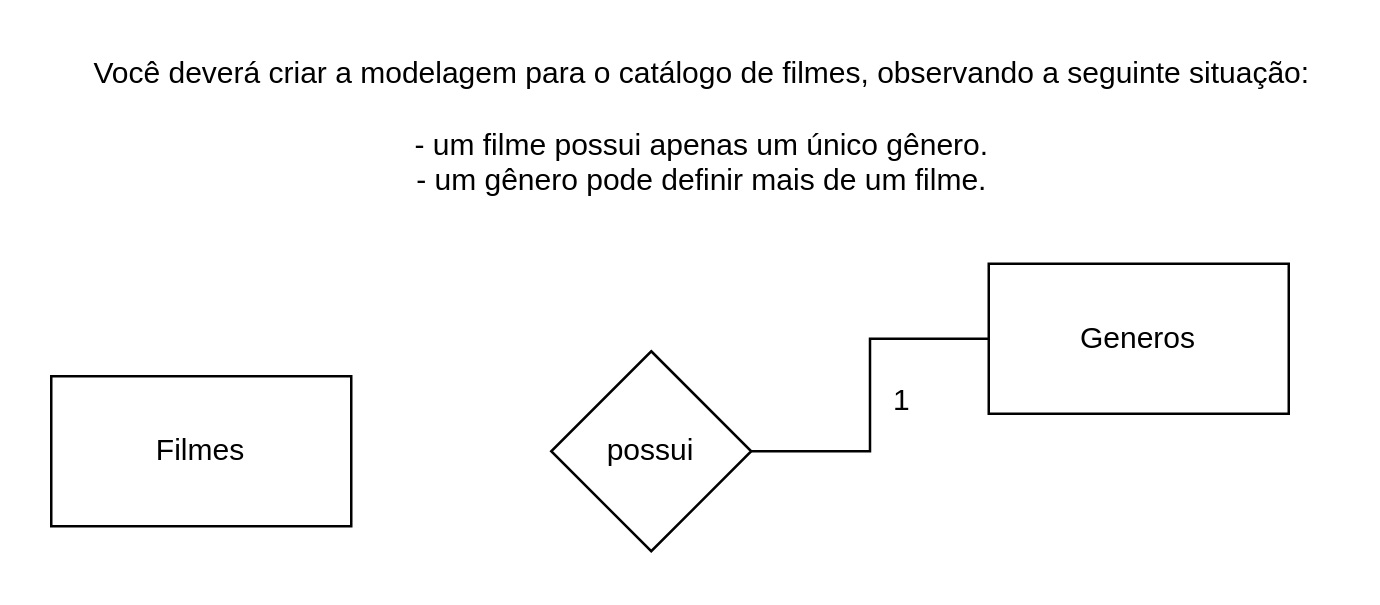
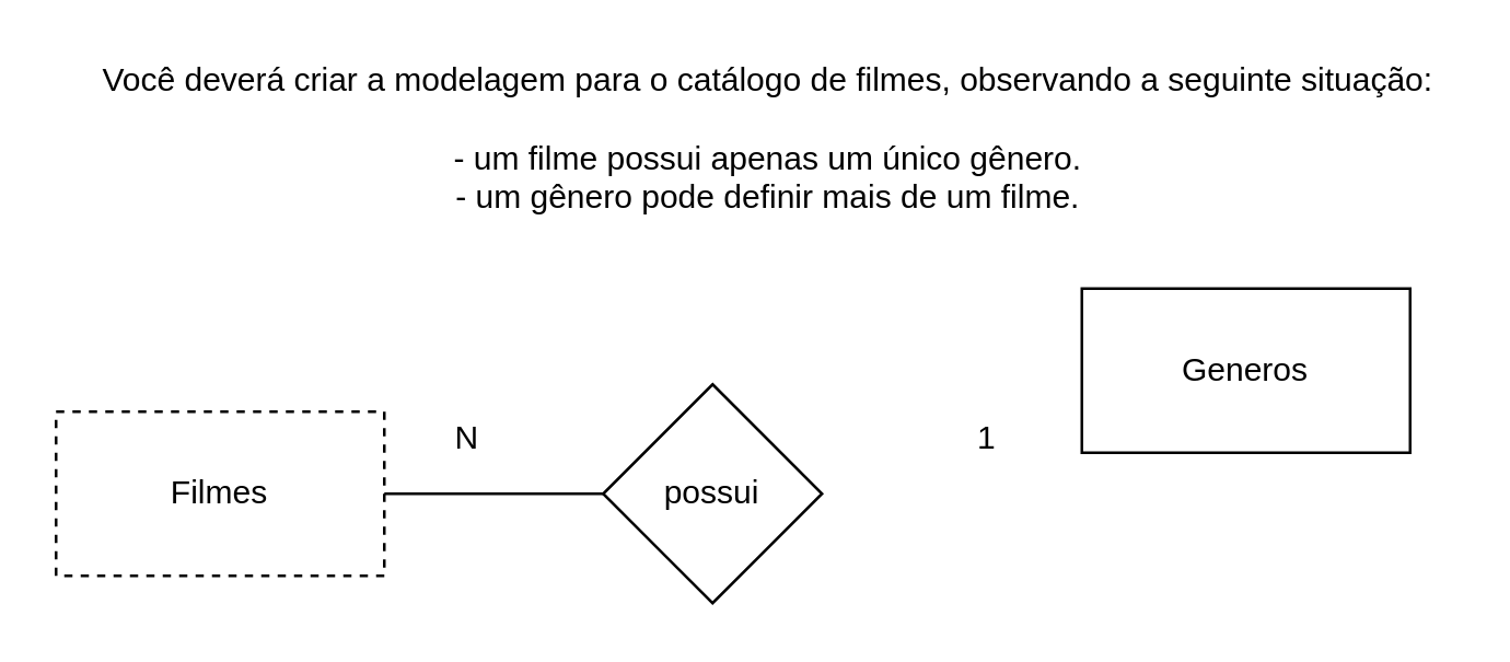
  <mxCell id="0" />
  <mxCell id="1" parent="0" />
  <mxCell id="2" value="&lt;div&gt;Você deverá criar a modelagem para o catálogo de filmes, observando a seguinte situação:&lt;/div&gt;&lt;div&gt;&lt;br&gt;&lt;/div&gt;&lt;div&gt;- um filme possui apenas um único gênero.&lt;/div&gt;&lt;div&gt;- um gênero pode definir mais de um filme.&lt;/div&gt;" style="text;html=1;align=center;verticalAlign=middle;resizable=0;points=[];autosize=1;" parent="1" vertex="1"><mxGeometry x="30" y="20" width="500" height="60" as="geometry" /></mxCell>
- <mxCell id="3" value="Filmes" style="rounded=0;whiteSpace=wrap;html=1;" parent="1" vertex="1"><mxGeometry x="20" y="150" width="120" height="60" as="geometry" /></mxCell>
+ <mxCell id="3" value="Filmes" style="rounded=0;whiteSpace=wrap;html=1;dashed=1;" parent="1" vertex="1"><mxGeometry x="20" y="150" width="120" height="60" as="geometry" /></mxCell>
  <mxCell id="4" value="Generos" style="rounded=0;whiteSpace=wrap;html=1;" parent="1" vertex="1"><mxGeometry x="395" y="105" width="120" height="60" as="geometry" /></mxCell>
- <mxCell id="5" value="" style="edgeStyle=orthogonalEdgeStyle;rounded=0;orthogonalLoop=1;jettySize=auto;html=1;startArrow=none;startFill=0;endArrow=none;endFill=0;" parent="1" source="6" target="4" edge="1"><mxGeometry relative="1" as="geometry" /></mxCell>
+ <mxCell id="5" value="" style="edgeStyle=orthogonalEdgeStyle;rounded=0;orthogonalLoop=1;jettySize=auto;html=1;startArrow=none;startFill=0;endArrow=none;endFill=0;" parent="1" source="6" target="3" edge="1"><mxGeometry relative="1" as="geometry" /></mxCell>
  <mxCell id="6" value="possui" style="rhombus;whiteSpace=wrap;html=1;" parent="1" vertex="1"><mxGeometry x="220" y="140" width="80" height="80" as="geometry" /></mxCell>
  <mxCell id="7" value="1" style="text;html=1;align=center;verticalAlign=middle;resizable=0;points=[];autosize=1;" parent="1" vertex="1"><mxGeometry x="350" y="150" width="20" height="20" as="geometry" /></mxCell>
+ <mxCell id="8" value="N" style="text;html=1;align=center;verticalAlign=middle;resizable=0;points=[];autosize=1;" parent="1" vertex="1"><mxGeometry x="160" y="150" width="20" height="20" as="geometry" /></mxCell>
